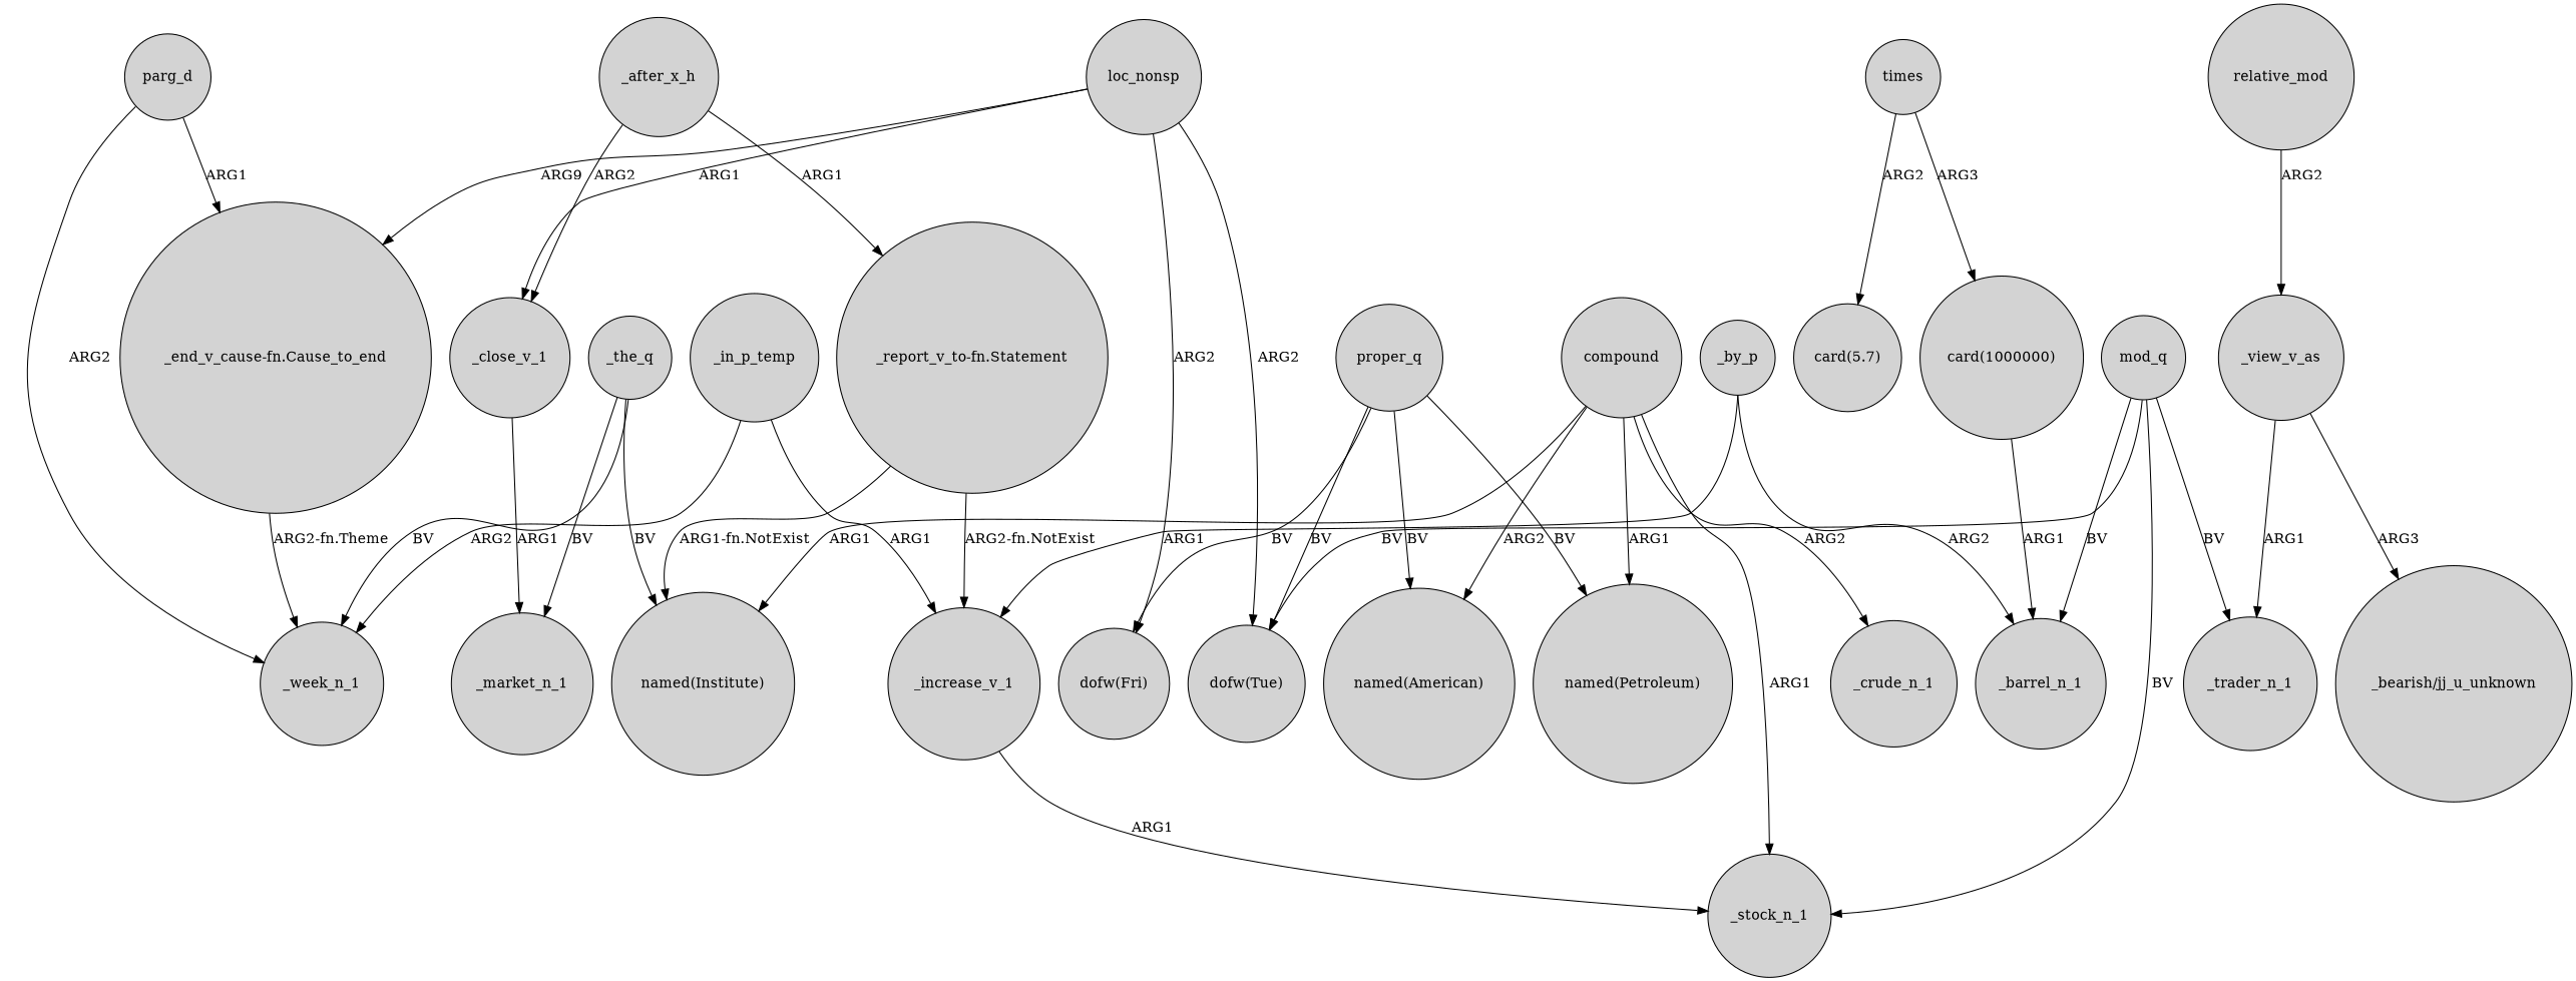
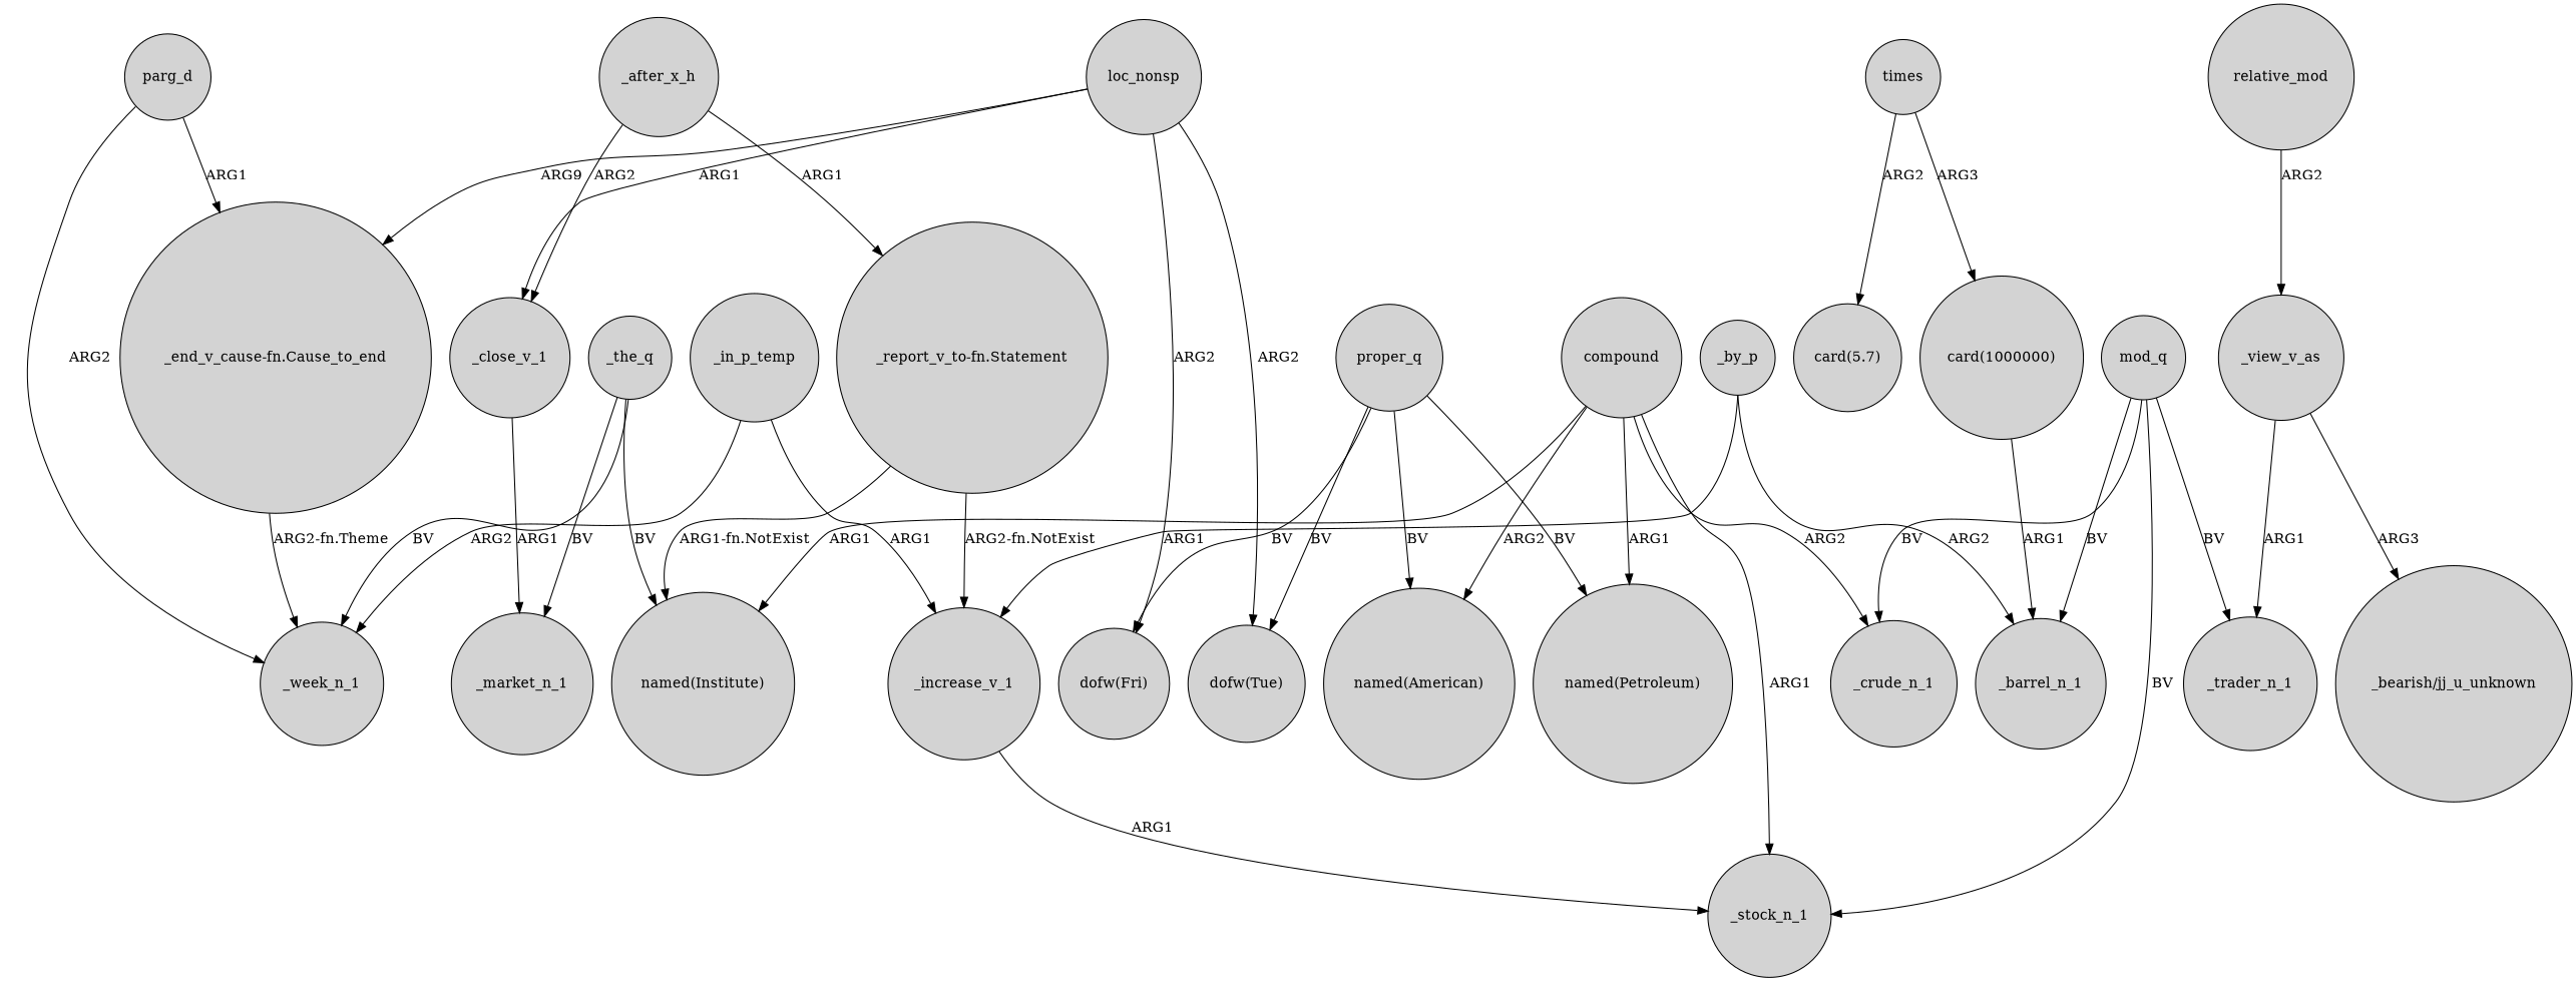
  digraph {
    node [shape=circle style=filled]
    loc_nonsp
    _close_v_1
    "dofw(Fri)"
    "_end_v_cause-fn.Cause_to_end"
    "dofw(Tue)"
    _market_n_1
    _week_n_1
    proper_q
    "named(Petroleum)"
    "named(American)"
    "_report_v_to-fn.Statement"
    _increase_v_1
    "named(Institute)"
    _stock_n_1
    n15 [label=mod_q]
    _trader_n_1
    _barrel_n_1
    _crude_n_1
    parg_d
    _after_x_h
    _by_p
    "card(1000000)"
    _in_p_temp
    compound
    _view_v_as
    "_bearish/jj_u_unknown"
    relative_mod
    _the_q
    times
    "card(5.7)"
    loc_nonsp -> _close_v_1 [label=ARG1]
    loc_nonsp -> "dofw(Fri)" [label=ARG2]
    loc_nonsp -> "_end_v_cause-fn.Cause_to_end" [label=ARG9]
    loc_nonsp -> "dofw(Tue)" [label=ARG2]
    _close_v_1 -> _market_n_1 [label=ARG1]
    "_end_v_cause-fn.Cause_to_end" -> _week_n_1 [label="ARG2-fn.Theme"]
    proper_q -> "dofw(Fri)" [label=BV]
    proper_q -> "dofw(Tue)" [label=BV]
    proper_q -> "named(Petroleum)" [label=BV]
    proper_q -> "named(American)" [label=BV]
    "_report_v_to-fn.Statement" -> _increase_v_1 [label="ARG2-fn.NotExist"]
    "_report_v_to-fn.Statement" -> "named(Institute)" [label="ARG1-fn.NotExist"]
    _increase_v_1 -> _stock_n_1 [label=ARG1]
    n15 -> _stock_n_1 [label=BV]
    n15 -> _trader_n_1 [label=BV]
    n15 -> _barrel_n_1 [label=BV]
-   n15 -> "dofw(Tue)" [label=BV]
+   n15 -> _crude_n_1 [label=BV]
    parg_d -> "_end_v_cause-fn.Cause_to_end" [label=ARG1]
    parg_d -> _week_n_1 [label=ARG2]
    _after_x_h -> _close_v_1 [label=ARG2]
    _after_x_h -> "_report_v_to-fn.Statement" [label=ARG1]
    _by_p -> _increase_v_1 [label=ARG1]
    _by_p -> _barrel_n_1 [label=ARG2]
    "card(1000000)" -> _barrel_n_1 [label=ARG1]
    _in_p_temp -> _week_n_1 [label=ARG2]
    _in_p_temp -> _increase_v_1 [label=ARG1]
    compound -> "named(Petroleum)" [label=ARG1]
    compound -> "named(American)" [label=ARG2]
    compound -> "named(Institute)" [label=ARG1]
    compound -> _stock_n_1 [label=ARG1]
    compound -> _crude_n_1 [label=ARG2]
    _view_v_as -> _trader_n_1 [label=ARG1]
    _view_v_as -> "_bearish/jj_u_unknown" [label=ARG3]
    relative_mod -> _view_v_as [label=ARG2]
    _the_q -> _market_n_1 [label=BV]
    _the_q -> _week_n_1 [label=BV]
    _the_q -> "named(Institute)" [label=BV]
    times -> "card(1000000)" [label=ARG3]
    times -> "card(5.7)" [label=ARG2]
  }
